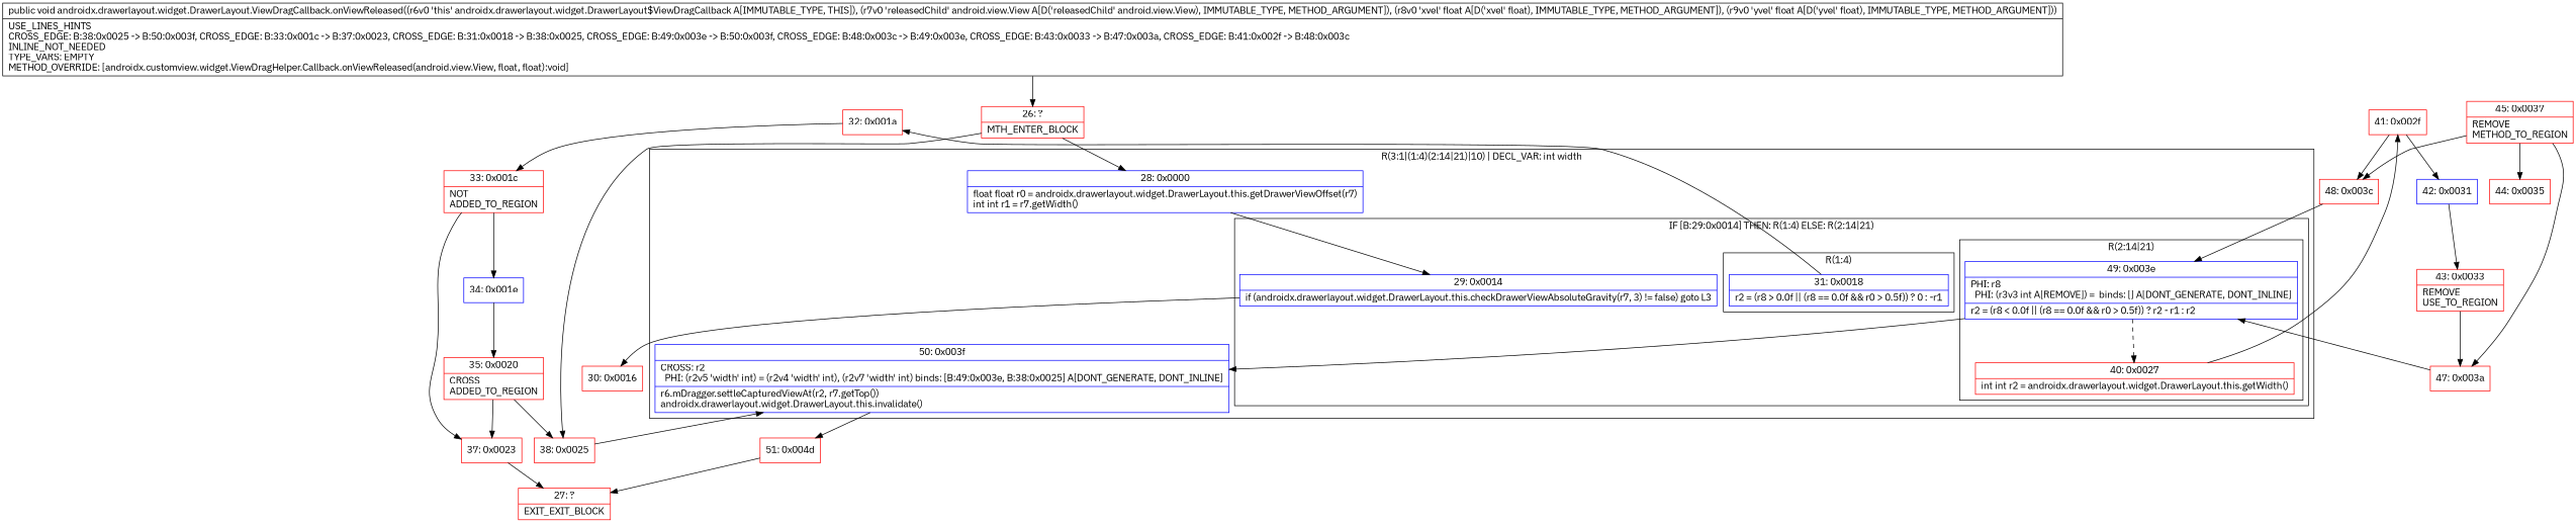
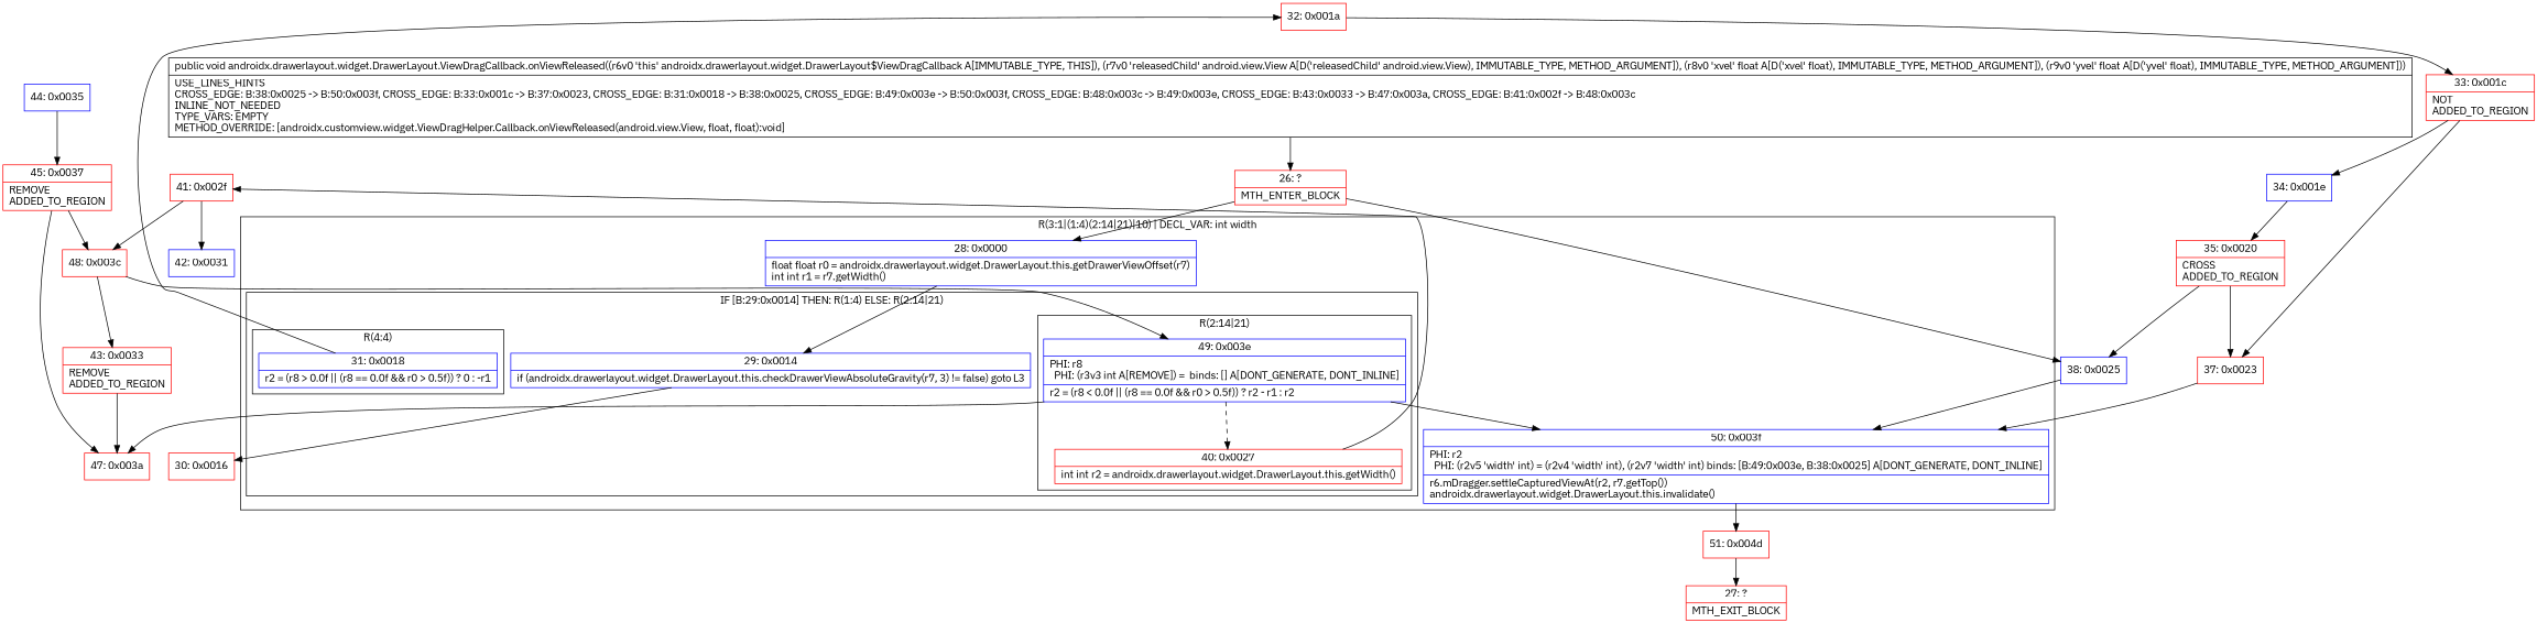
  digraph {
    fontname="IBM Plex Sans"
    node [color=red fontname="IBM Plex Sans" shape=record]
    edge [fontname="IBM Plex Sans"]
    n1 [color=blue label="{31\:\ 0x0018|r2 = (r8 \> 0.0f \|\| (r8 == 0.0f && r0 \> 0.5f)) ? 0 : \-r1\l}"]
    n2 [label="{40\:\ 0x0027|int int r2 = androidx.drawerlayout.widget.DrawerLayout.this.getWidth()\l}"]
    n3 [color=blue label="{49\:\ 0x003e|PHI: r8 \l  PHI: (r3v3 int A[REMOVE]) =  binds: [] A[DONT_GENERATE, DONT_INLINE]\l|r2 = (r8 \< 0.0f \|\| (r8 == 0.0f && r0 \> 0.5f)) ? r2 \- r1 : r2\l}"]
    n4 [color=blue label="{29\:\ 0x0014|if (androidx.drawerlayout.widget.DrawerLayout.this.checkDrawerViewAbsoluteGravity(r7, 3) != false) goto L3\l}"]
    n5 [color=blue label="{28\:\ 0x0000|float float r0 = androidx.drawerlayout.widget.DrawerLayout.this.getDrawerViewOffset(r7)\lint int r1 = r7.getWidth()\l}"]
-   n6 [color=blue label="{50\:\ 0x003f|CROSS: r2 \l  PHI: (r2v5 'width' int) = (r2v4 'width' int), (r2v7 'width' int) binds: [B:49:0x003e, B:38:0x0025] A[DONT_GENERATE, DONT_INLINE]\l|r6.mDragger.settleCapturedViewAt(r2, r7.getTop())\landroidx.drawerlayout.widget.DrawerLayout.this.invalidate()\l}"]
+   n6 [color=blue label="{50\:\ 0x003f|PHI: r2 \l  PHI: (r2v5 'width' int) = (r2v4 'width' int), (r2v7 'width' int) binds: [B:49:0x003e, B:38:0x0025] A[DONT_GENERATE, DONT_INLINE]\l|r6.mDragger.settleCapturedViewAt(r2, r7.getTop())\landroidx.drawerlayout.widget.DrawerLayout.this.invalidate()\l}"]
    n7 [label="{32\:\ 0x001a}"]
    n8 [label="{41\:\ 0x002f}"]
    n9 [label="{30\:\ 0x0016}"]
    n10 [label="{51\:\ 0x004d}"]
    n11 [label="{33\:\ 0x001c|NOT\lADDED_TO_REGION\l}"]
-   n12 [label="{38\:\ 0x0025}"]
+   n12 [color=blue label="{38\:\ 0x0025}"]
    n13 [color=blue label="{42\:\ 0x0031}"]
    n14 [label="{48\:\ 0x003c}"]
-   n15 [label="{27\:\ ?|EXIT_EXIT_BLOCK\l}"]
+   n15 [label="{27\:\ ?|MTH_EXIT_BLOCK\l}"]
    n16 [label="{26\:\ ?|MTH_ENTER_BLOCK\l}"]
    n17 [color=blue label="{34\:\ 0x001e}"]
    n18 [label="{37\:\ 0x0023}"]
    n19 [label="{35\:\ 0x0020|CROSS\lADDED_TO_REGION\l}"]
-   n20 [label="{43\:\ 0x0033|REMOVE\lUSE_TO_REGION\l}"]
+   n20 [label="{43\:\ 0x0033|REMOVE\lADDED_TO_REGION\l}"]
    n21 [label="{47\:\ 0x003a}"]
-   n22 [label="{44\:\ 0x0035}"]
-   n23 [label="{45\:\ 0x0037|REMOVE\lMETHOD_TO_REGION\l}"]
+   n22 [color=blue label="{44\:\ 0x0035}"]
+   n23 [label="{45\:\ 0x0037|REMOVE\lADDED_TO_REGION\l}"]
    n24 [label="{public void androidx.drawerlayout.widget.DrawerLayout.ViewDragCallback.onViewReleased((r6v0 'this' androidx.drawerlayout.widget.DrawerLayout$ViewDragCallback A[IMMUTABLE_TYPE, THIS]), (r7v0 'releasedChild' android.view.View A[D('releasedChild' android.view.View), IMMUTABLE_TYPE, METHOD_ARGUMENT]), (r8v0 'xvel' float A[D('xvel' float), IMMUTABLE_TYPE, METHOD_ARGUMENT]), (r9v0 'yvel' float A[D('yvel' float), IMMUTABLE_TYPE, METHOD_ARGUMENT]))  | USE_LINES_HINTS\lCROSS_EDGE: B:38:0x0025 \-\> B:50:0x003f, CROSS_EDGE: B:33:0x001c \-\> B:37:0x0023, CROSS_EDGE: B:31:0x0018 \-\> B:38:0x0025, CROSS_EDGE: B:49:0x003e \-\> B:50:0x003f, CROSS_EDGE: B:48:0x003c \-\> B:49:0x003e, CROSS_EDGE: B:43:0x0033 \-\> B:47:0x003a, CROSS_EDGE: B:41:0x002f \-\> B:48:0x003c\lINLINE_NOT_NEEDED\lTYPE_VARS: EMPTY\lMETHOD_OVERRIDE: [androidx.customview.widget.ViewDragHelper.Callback.onViewReleased(android.view.View, float, float):void]\l}" color=""]
    subgraph cluster_1 {
      label="R(3:1|(1:4)(2:14|21)|10) | DECL_VAR: int width\l"
      n5
      n6
      subgraph cluster_2 {
        label="IF [B:29:0x0014] THEN: R(1:4) ELSE: R(2:14|21)"
        n4
        subgraph cluster_3 {
-         label="R(1:4)"
+         label="R(4:4)"
          n1
        }
        subgraph cluster_4 {
          label="R(2:14|21)"
          n2
          n3
        }
      }
    }
    n1 -> n7
    n2 -> n8
    n3 -> n2 [style=dashed]
    n3 -> n6
    n4 -> n9
    n5 -> n4
    n6 -> n10
    n7 -> n11
    n8 -> n13
    n8 -> n14
    n10 -> n15
    n11 -> n17
    n11 -> n18
    n12 -> n6
-   n13 -> n20
+   n14 -> n20
    n14 -> n3
    n16 -> n5
    n16 -> n12
    n17 -> n19
-   n18 -> n15
+   n18 -> n6
    n19 -> n12
    n19 -> n18
    n20 -> n21
-   n21 -> n3
-   n23 -> n22
+   n3 -> n21
+   n22 -> n23
    n23 -> n14
    n23 -> n21
    n24 -> n16
  }
